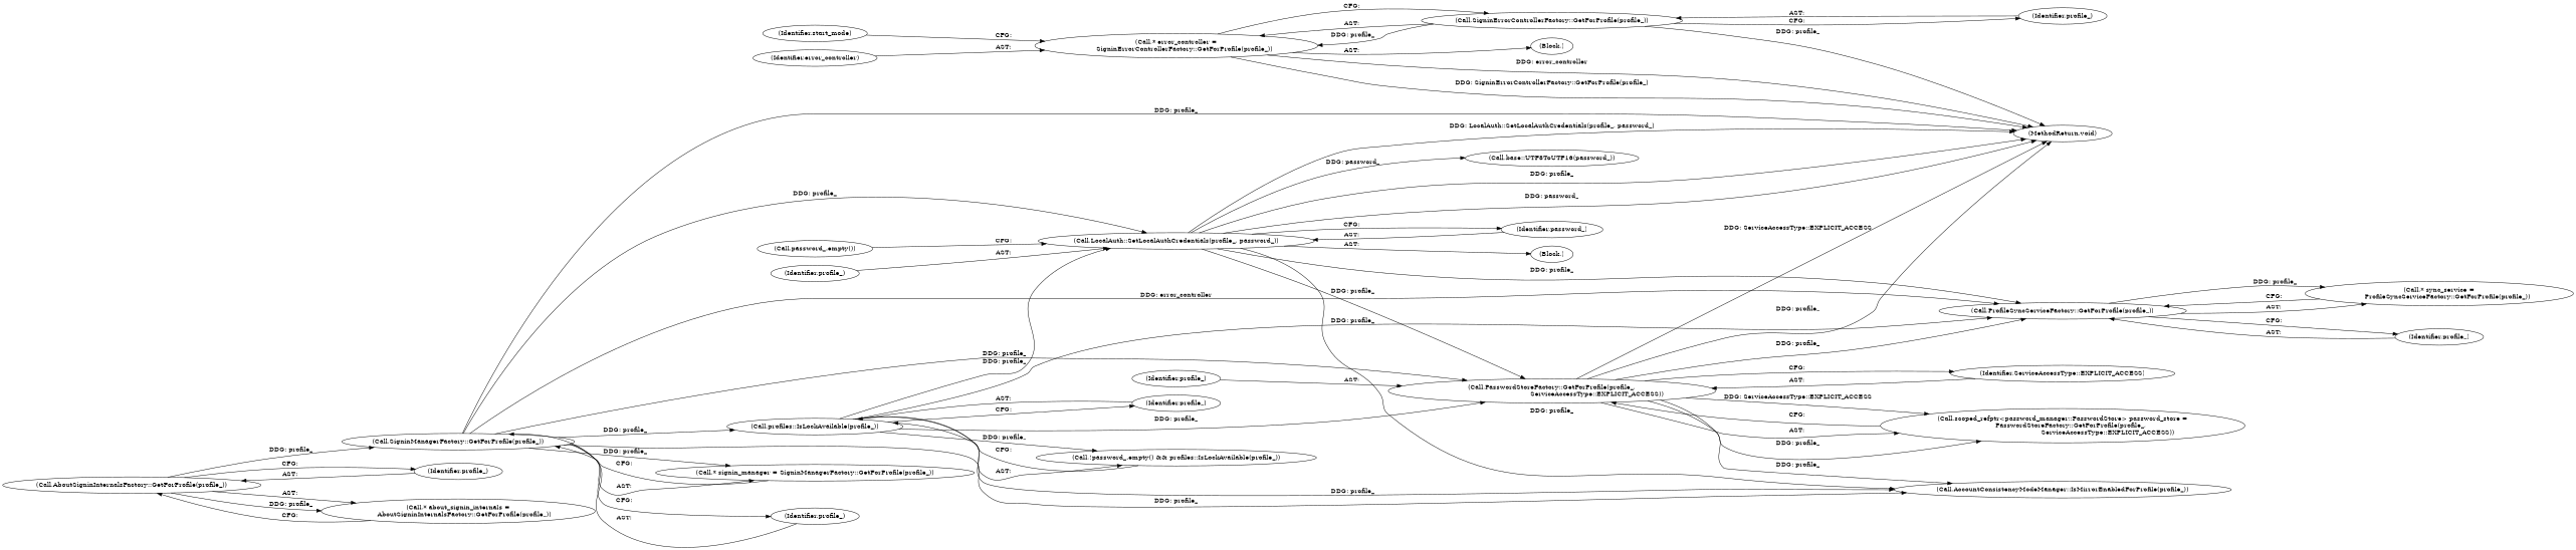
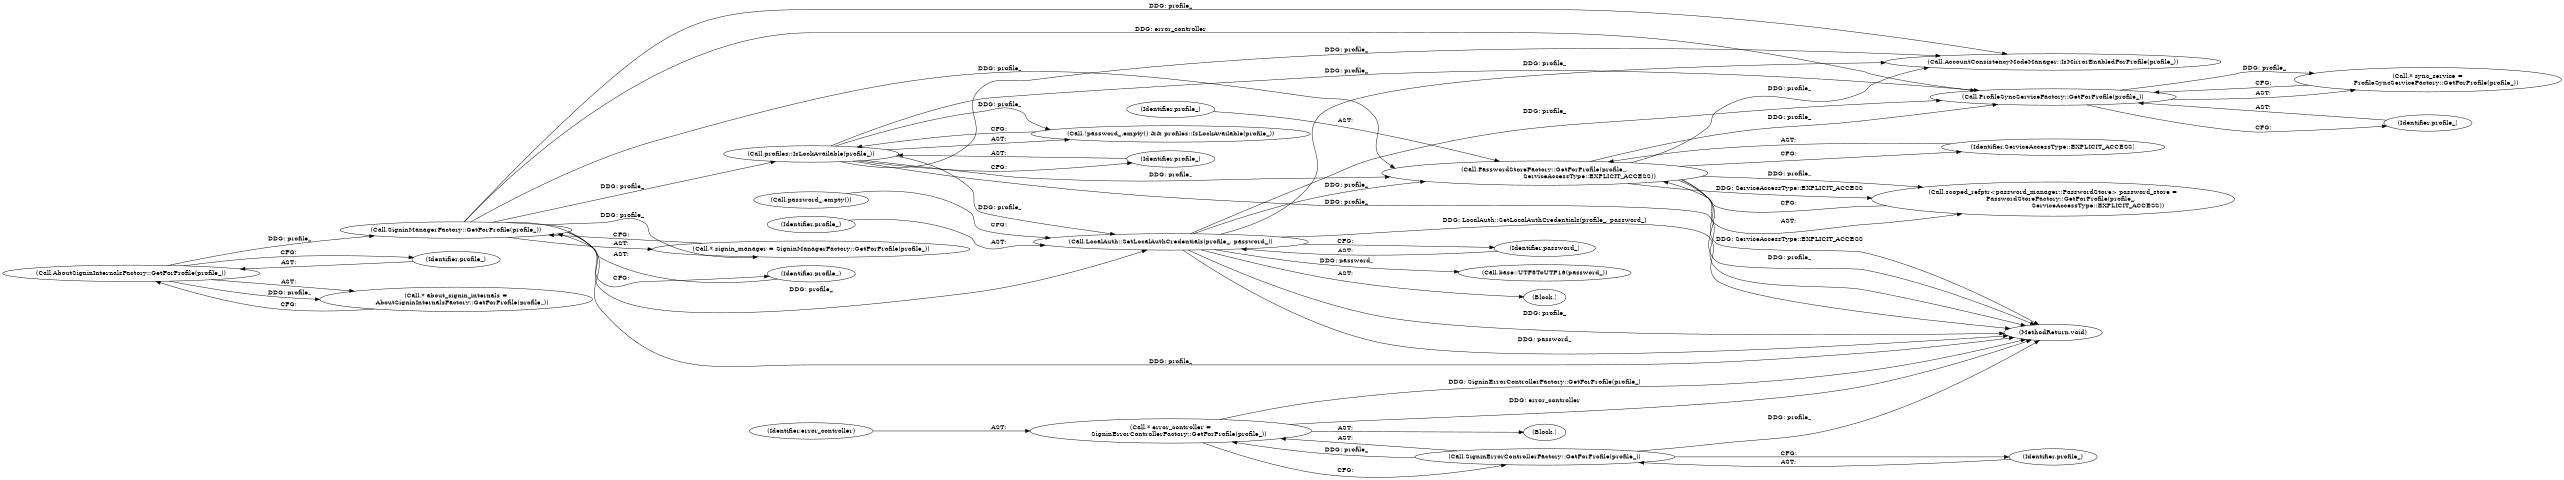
  digraph {
    rankdir=LR
    n1 [label="(Call,* error_controller =\n        SigninErrorControllerFactory::GetForProfile(profile_))"]
    n2 [label="(Call,SigninErrorControllerFactory::GetForProfile(profile_))"]
    n3 [label="(Block,)"]
    n4 [label="(MethodReturn,void)"]
    n5 [label="(Identifier,profile_)"]
    n6 [label="(Call,ProfileSyncServiceFactory::GetForProfile(profile_))"]
    n7 [label="(Call,* sync_service =\n        ProfileSyncServiceFactory::GetForProfile(profile_))"]
    n8 [label="(Identifier,profile_)"]
    n9 [label="(Call,PasswordStoreFactory::GetForProfile(profile_,\n                                            ServiceAccessType::EXPLICIT_ACCESS))"]
    n10 [label="(Call,AccountConsistencyModeManager::IsMirrorEnabledForProfile(profile_))"]
    n11 [label="(Identifier,ServiceAccessType::EXPLICIT_ACCESS)"]
    n12 [label="(Call,scoped_refptr<password_manager::PasswordStore> password_store =\n        PasswordStoreFactory::GetForProfile(profile_,\n                                            ServiceAccessType::EXPLICIT_ACCESS))"]
    n13 [label="(Call,profiles::IsLockAvailable(profile_))"]
    n14 [label="(Call,LocalAuth::SetLocalAuthCredentials(profile_, password_))"]
    n15 [label="(Call,!password_.empty() && profiles::IsLockAvailable(profile_))"]
    n16 [label="(Identifier,profile_)"]
    n17 [label="(Identifier,password_)"]
    n18 [label="(Call,base::UTF8ToUTF16(password_))"]
    n19 [label="(Block,)"]
    n20 [label="(Call,SigninManagerFactory::GetForProfile(profile_))"]
    n21 [label="(Call,* signin_manager = SigninManagerFactory::GetForProfile(profile_))"]
    n22 [label="(Identifier,profile_)"]
    n23 [label="(Call,AboutSigninInternalsFactory::GetForProfile(profile_))"]
    n24 [label="(Identifier,profile_)"]
    n25 [label="(Call,* about_signin_internals =\n      AboutSigninInternalsFactory::GetForProfile(profile_))"]
-   n26 [label="(Identifier,start_mode)"]
    n27 [label="(Call,password_.empty())"]
    n28 [label="(Identifier,profile_)"]
    n29 [label="(Identifier,profile_)"]
    n30 [label="(Identifier,error_controller)"]
    n1 -> n2 [label="CFG: "]
    n1 -> n3 [label="AST: "]
    n1 -> n4 [label="DDG: SigninErrorControllerFactory::GetForProfile(profile_)"]
    n1 -> n4 [label="DDG: error_controller"]
    n2 -> n1 [label="AST: "]
    n2 -> n1 [label="DDG: profile_"]
    n2 -> n4 [label="DDG: profile_"]
    n2 -> n5 [label="CFG: "]
    n5 -> n2 [label="AST: "]
    n6 -> n7 [label="AST: "]
    n6 -> n7 [label="DDG: profile_"]
    n6 -> n8 [label="CFG: "]
    n7 -> n6 [label="CFG: "]
    n8 -> n6 [label="AST: "]
    n9 -> n4 [label="DDG: ServiceAccessType::EXPLICIT_ACCESS"]
    n9 -> n4 [label="DDG: profile_"]
    n9 -> n6 [label="DDG: profile_"]
    n9 -> n10 [label="DDG: profile_"]
    n9 -> n11 [label="CFG: "]
    n9 -> n12 [label="AST: "]
    n9 -> n12 [label="DDG: profile_"]
    n9 -> n12 [label="DDG: ServiceAccessType::EXPLICIT_ACCESS"]
    n11 -> n9 [label="AST: "]
    n12 -> n9 [label="CFG: "]
+   n13 -> n4 [label="DDG: profile_"]
    n13 -> n6 [label="DDG: profile_"]
    n13 -> n9 [label="DDG: profile_"]
    n13 -> n10 [label="DDG: profile_"]
    n13 -> n14 [label="DDG: profile_"]
    n13 -> n15 [label="AST: "]
    n13 -> n15 [label="DDG: profile_"]
    n13 -> n16 [label="CFG: "]
    n14 -> n4 [label="DDG: LocalAuth::SetLocalAuthCredentials(profile_, password_)"]
    n14 -> n4 [label="DDG: profile_"]
    n14 -> n4 [label="DDG: password_"]
    n14 -> n6 [label="DDG: profile_"]
    n14 -> n9 [label="DDG: profile_"]
    n14 -> n10 [label="DDG: profile_"]
    n14 -> n17 [label="CFG: "]
    n14 -> n18 [label="DDG: password_"]
    n14 -> n19 [label="AST: "]
    n15 -> n13 [label="CFG: "]
    n16 -> n13 [label="AST: "]
    n17 -> n14 [label="AST: "]
    n20 -> n4 [label="DDG: profile_"]
    n20 -> n6 [label="DDG: error_controller"]
    n20 -> n9 [label="DDG: profile_"]
    n20 -> n10 [label="DDG: profile_"]
    n20 -> n13 [label="DDG: profile_"]
    n20 -> n14 [label="DDG: profile_"]
    n20 -> n21 [label="AST: "]
    n20 -> n21 [label="DDG: profile_"]
    n20 -> n22 [label="CFG: "]
    n21 -> n20 [label="CFG: "]
    n22 -> n20 [label="AST: "]
    n23 -> n20 [label="DDG: profile_"]
    n23 -> n24 [label="CFG: "]
    n23 -> n25 [label="AST: "]
    n23 -> n25 [label="DDG: profile_"]
    n24 -> n23 [label="AST: "]
    n25 -> n23 [label="CFG: "]
-   n26 -> n1 [label="CFG: "]
    n27 -> n14 [label="CFG: "]
    n28 -> n14 [label="AST: "]
    n29 -> n9 [label="AST: "]
    n30 -> n1 [label="AST: "]
  }
